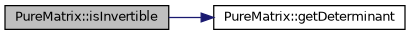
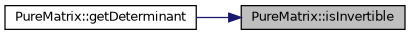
  digraph {
    rankdir=LR
    node [color=black fontname=Helvetica fontsize=10 shape=record style=filled]
    n1 [fillcolor=grey75 fontcolor=black height=0.2 label="PureMatrix::isInvertible" width=0.4]
    n2 [fillcolor=white height=0.2 label="PureMatrix::getDeterminant" width=0.4]
-   n1 -> n2 [color=midnightblue fontname=Helvetica fontsize=10 labelfontname=Helvetica labelfontsize=10 style=solid]
+   n2 -> n1 [color=midnightblue fontname=Helvetica fontsize=10 labelfontname=Helvetica labelfontsize=10 style=solid]
  }
